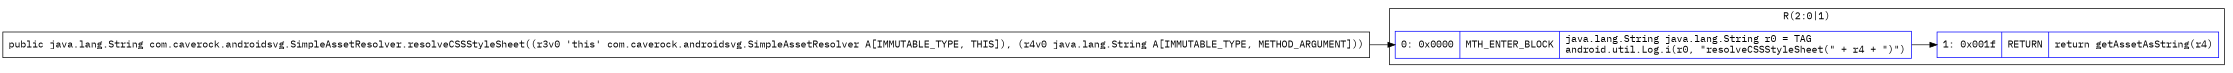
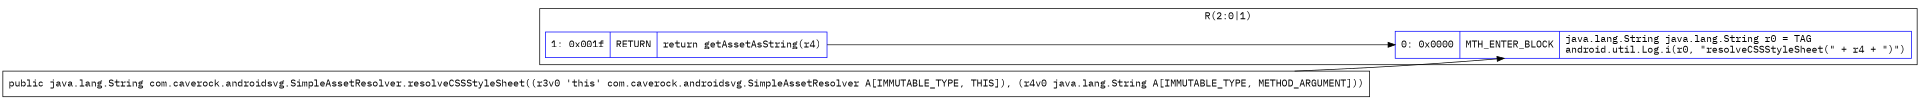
  digraph {
    rankdir=LR
    fontname="IBM Plex Mono"
    node [color=blue shape=record fontname="IBM Plex Mono"]
    edge [fontname="IBM Plex Mono"]
    n1 [label="{0\:\ 0x0000|MTH_ENTER_BLOCK\l|java.lang.String java.lang.String r0 = TAG\landroid.util.Log.i(r0, \"resolveCSSStyleSheet(\" + r4 + \")\")\l}"]
    n2 [label="{1\:\ 0x001f|RETURN\l|return getAssetAsString(r4)\l}"]
    n3 [label="{public java.lang.String com.caverock.androidsvg.SimpleAssetResolver.resolveCSSStyleSheet((r3v0 'this' com.caverock.androidsvg.SimpleAssetResolver A[IMMUTABLE_TYPE, THIS]), (r4v0 java.lang.String A[IMMUTABLE_TYPE, METHOD_ARGUMENT])) }" color=""]
    subgraph cluster_1 {
      label="R(2:0|1)"
      n1
      n2
    }
-   n1 -> n2
+   n2 -> n1
    n3 -> n1
  }
